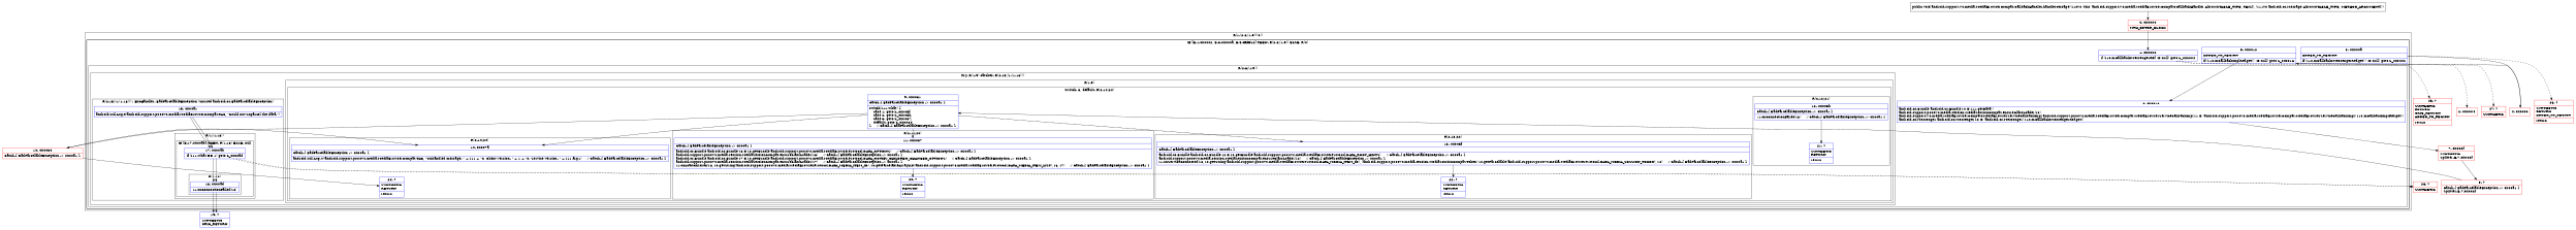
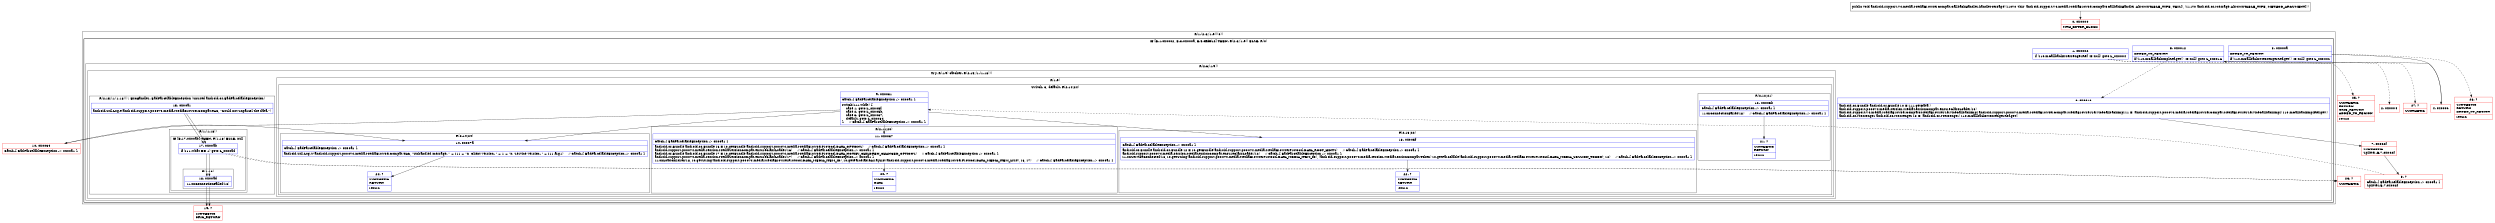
  digraph {
    node [color=blue shape=record]
    n1 [label="{13\:\ 0x005f|Catch:\{ BadParcelableException \-\> 0x00a1 \}\l|android.os.Bundle android.os.Bundle r2 = r0.getBundle(android.support.p000v4.media.MediaBrowserProtocol.DATA_ROOT_HINTS)     \/\/ Catch:\{ BadParcelableException \-\> 0x00a1 \}\landroid.support.p000v4.media.session.MediaSessionCompat.ensureClassLoader(r2)     \/\/ Catch:\{ BadParcelableException \-\> 0x00a1 \}\lr1.onServiceConnected(r8, r0.getString(android.support.p000v4.media.MediaBrowserProtocol.DATA_MEDIA_ITEM_ID), (android.support.p000v4.media.session.MediaSessionCompat.Token) r0.getParcelable(android.support.p000v4.media.MediaBrowserProtocol.DATA_MEDIA_SESSION_TOKEN), r2)     \/\/ Catch:\{ BadParcelableException \-\> 0x00a1 \}\l}"]
    n2 [label="{22\:\ ?|SYNTHETIC\lRETURN\l|return\l}"]
    n3 [label="{12\:\ 0x005b|Catch:\{ BadParcelableException \-\> 0x00a1 \}\l|r1.onConnectionFailed(r8)     \/\/ Catch:\{ BadParcelableException \-\> 0x00a1 \}\l}"]
    n4 [label="{21\:\ ?|SYNTHETIC\lRETURN\l|return\l}"]
    n5 [label="{11\:\ 0x0037|Catch:\{ BadParcelableException \-\> 0x00a1 \}\l|android.os.Bundle android.os.Bundle r6 = r0.getBundle(android.support.p000v4.media.MediaBrowserProtocol.DATA_OPTIONS)     \/\/ Catch:\{ BadParcelableException \-\> 0x00a1 \}\landroid.support.p000v4.media.session.MediaSessionCompat.ensureClassLoader(r6)     \/\/ Catch:\{ BadParcelableException \-\> 0x00a1 \}\landroid.os.Bundle android.os.Bundle r7 = r0.getBundle(android.support.p000v4.media.MediaBrowserProtocol.DATA_NOTIFY_CHILDREN_CHANGED_OPTIONS)     \/\/ Catch:\{ BadParcelableException \-\> 0x00a1 \}\landroid.support.p000v4.media.session.MediaSessionCompat.ensureClassLoader(r7)     \/\/ Catch:\{ BadParcelableException \-\> 0x00a1 \}\lr1.onLoadChildren(r8, r0.getString(android.support.p000v4.media.MediaBrowserProtocol.DATA_MEDIA_ITEM_ID), r0.getParcelableArrayList(android.support.p000v4.media.MediaBrowserProtocol.DATA_MEDIA_ITEM_LIST), r6, r7)     \/\/ Catch:\{ BadParcelableException \-\> 0x00a1 \}\l}"]
-   n6 [label="{20\:\ ?|SYNTHETIC\lRETURN\l|return\l}"]
+   n6 [label="{20\:\ ?|SYNTHETIC\lDATA\l|return\l}"]
    n7 [label="{14\:\ 0x007a|Catch:\{ BadParcelableException \-\> 0x00a1 \}\l|android.util.Log.w(android.support.p000v4.media.MediaBrowserCompat.TAG, \"Unhandled message: \" + r11 + \"n  Client version: \" + 1 + \"n  Service version: \" + r11.arg1)     \/\/ Catch:\{ BadParcelableException \-\> 0x00a1 \}\l}"]
    n8 [label="{24\:\ ?|SYNTHETIC\lRETURN\l|return\l}"]
    n9 [label="{9\:\ 0x0031|Catch:\{ BadParcelableException \-\> 0x00a1 \}\l|switch(r11.what) \{\l    case 1: goto L_0x005f;\l    case 2: goto L_0x005b;\l    case 3: goto L_0x0037;\l    default: goto L_0x0034;\l\}     \/\/ Catch:\{ BadParcelableException \-\> 0x00a1 \}\l}"]
    n10 [label="{18\:\ 0x00ad|r1.onConnectionFailed(r8)\l}"]
    n11 [label="{17\:\ 0x00ab|if (r11.what == 1) goto L_0x00ad\l}"]
    n12 [label="{15\:\ 0x00a1|android.util.Log.e(android.support.p000v4.media.MediaBrowserCompat.TAG, \"Could not unparcel the data.\")\l}"]
    n13 [label="{6\:\ 0x0016|android.os.Bundle android.os.Bundle r0 = r11.getData()\landroid.support.p000v4.media.session.MediaSessionCompat.ensureClassLoader(r0)\landroid.support.v4.media.MediaBrowserCompat$MediaBrowserServiceCallbackImpl android.support.p000v4.media.MediaBrowserCompat.MediaBrowserServiceCallbackImpl r1 = (android.support.p000v4.media.MediaBrowserCompat.MediaBrowserServiceCallbackImpl) r10.mCallbackImplRef.get()\landroid.os.Messenger android.os.Messenger r8 = (android.os.Messenger) r10.mCallbacksMessengerRef.get()\l}"]
    n14 [label="{1\:\ 0x0002|if (r10.mCallbacksMessengerRef != null) goto L_0x0004\l}"]
    n15 [label="{3\:\ 0x000a|ADDED_TO_REGION\l|if (r10.mCallbacksMessengerRef.get() != null) goto L_0x000c\l}"]
    n16 [label="{5\:\ 0x0012|ADDED_TO_REGION\l|if (r10.mCallbackImplRef.get() != null) goto L_0x0016\l}"]
    n17 [color=red label="{10\:\ 0x0034|Catch:\{ BadParcelableException \-\> 0x00a1 \}\l}"]
-   n18 [label="{19\:\ ?|SYNTHETIC\lORIG_RETURN\l}"]
+   n18 [color=red label="{19\:\ ?|SYNTHETIC\lORIG_RETURN\l}"]
    n19 [color=red label="{23\:\ ?|SYNTHETIC\l}"]
    n20 [color=red label="{7\:\ 0x002f|SYNTHETIC\lSplitter:B:7:0x002f\l}"]
    n21 [color=red label="{2\:\ 0x0004}"]
    n22 [color=red label="{25\:\ ?|SYNTHETIC\lRETURN\lORIG_RETURN\lADDED_TO_REGION\l|return\l}"]
    n23 [color=red label="{4\:\ 0x000c}"]
    n24 [color=red label="{26\:\ ?|SYNTHETIC\lRETURN\lADDED_TO_REGION\l|return\l}"]
    n25 [color=red label="{27\:\ ?|SYNTHETIC\l}"]
    n26 [color=red label="{8\:\ ?|Catch:\{ BadParcelableException \-\> 0x00a1 \}\lSplitter:B:7:0x002f\l}"]
    n27 [color=red label="{0\:\ 0x0000|MTH_ENTER_BLOCK\l}"]
    n28 [label="{public void android.support.v4.media.MediaBrowserCompat.CallbackHandler.handleMessage((r10v0 'this' android.support.v4.media.MediaBrowserCompat$CallbackHandler A[IMMUTABLE_TYPE, THIS]), (r11v0 android.os.Message A[IMMUTABLE_TYPE, METHOD_ARGUMENT])) }" color=""]
    subgraph cluster_1 {
      label="R(1:(2:6|(1:9))(0))"
      subgraph cluster_2 {
        label="IF [B:1:0x0002, B:3:0x000a, B:5:0x0012] THEN: R(2:6|(1:9)) ELSE: R(0)"
        n14
        n15
        n16
        subgraph cluster_3 {
          label="R(2:6|(1:9))"
          n13
          subgraph cluster_4 {
            label="Try: R(1:9) catches: R(2:15|(1:(1:18)))"
            subgraph cluster_5 {
              label="R(1:9)"
              subgraph cluster_6 {
                label="Switch: 3, default: R(2:14|24)"
                n9
                subgraph cluster_7 {
                  label="R(2:13|22)"
                  n1
                  n2
                }
                subgraph cluster_8 {
                  label="R(2:12|21)"
                  n3
                  n4
                }
                subgraph cluster_9 {
                  label="R(2:11|20)"
                  n5
                  n6
                }
                subgraph cluster_10 {
                  label="R(2:14|24)"
                  n7
                  n8
                }
              }
            }
            subgraph cluster_11 {
              label="R(2:15|(1:(1:18))) | ExcHandler: BadParcelableException (unused android.os.BadParcelableException)\l"
              n12
              subgraph cluster_12 {
                label="R(1:(1:18))"
                subgraph cluster_13 {
                  label="IF [B:17:0x00ab] THEN: R(1:18) ELSE: null"
                  n11
                  subgraph cluster_14 {
                    label="R(1:18)"
                    n10
                  }
                }
              }
            }
          }
        }
        subgraph cluster_15 {
          label="R(0)"
        }
      }
    }
    subgraph cluster_16 {
      label="R(2:15|(1:(1:18))) | ExcHandler: BadParcelableException (unused android.os.BadParcelableException)\l"
      subgraph cluster_17 {
        label="R(1:(1:18))"
        subgraph cluster_18 {
          label="IF [B:17:0x00ab] THEN: R(1:18) ELSE: null"
          subgraph cluster_19 {
            label="R(1:18)"
          }
        }
      }
    }
    n1 -> n2
    n3 -> n4
    n5 -> n6
-   n17 -> n8
+   n7 -> n8
    n9 -> n1
    n9 -> n5
    n9 -> n7
    n9 -> n17
    n10 -> n18
    n10 -> n18
    n11 -> n10
    n11 -> n10
    n11 -> n19 [style=dashed]
    n11 -> n19 [style=dashed]
    n12 -> n11
    n12 -> n11
    n13 -> n20
    n14 -> n21 [style=dashed]
    n14 -> n22 [style=dashed]
    n15 -> n23
    n15 -> n24 [style=dashed]
-   n16 -> n13
+   n16 -> n13 [style=dashed]
    n16 -> n25 [style=dashed]
    n17 -> n7
    n20 -> n26
    n23 -> n16
-   n26 -> n9
-   n27 -> n14
+   n26 -> n9 [style=dashed]
    n28 -> n27
  }
